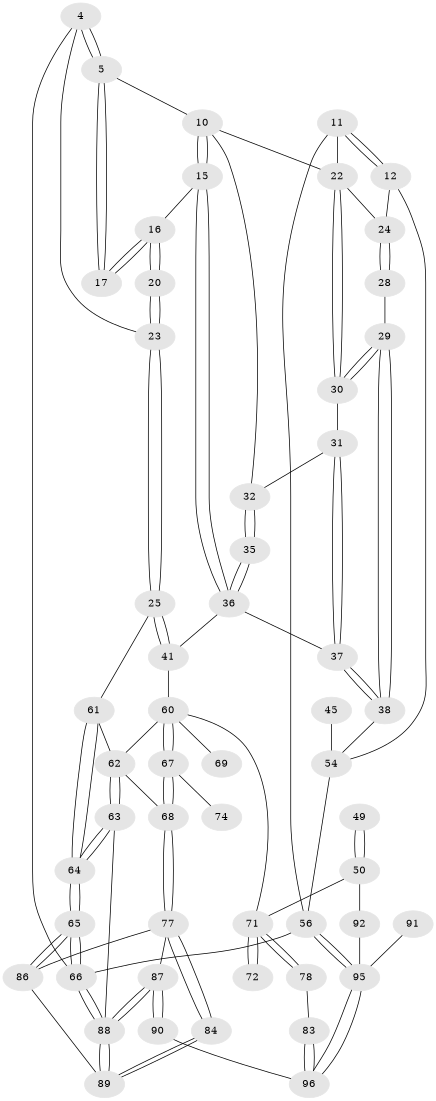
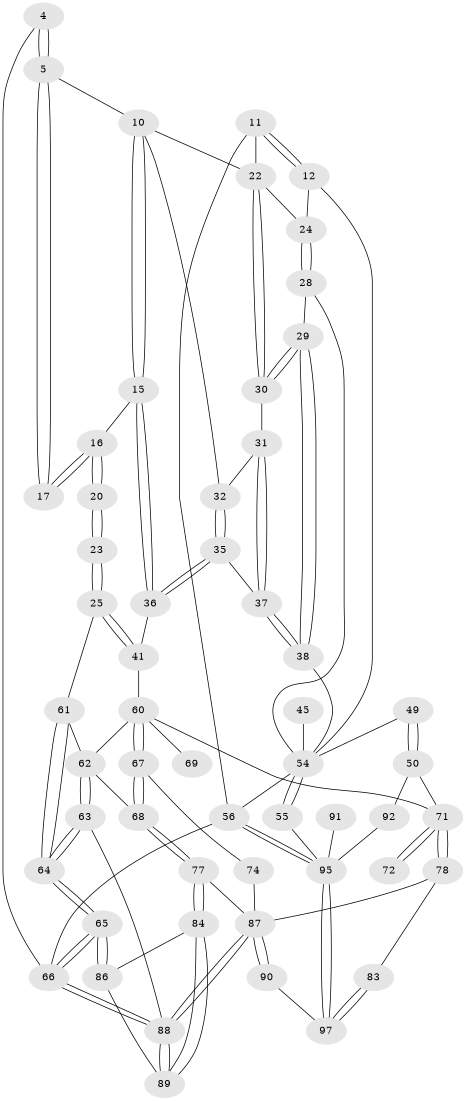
  graph {
    node [color=gray90 style=filled]
    4
    5
    23 [super="+19"]
    66 [super="+3"]
    10 [super="+9+6"]
    17
    25
    88
    15
    22 [super="+21+8"]
    32
    16
    36
    24
    30
    35
    11 [super="+7"]
    12
    56 [super="+2"]
    54 [super="+47+48"]
    95 [super="+94+93"]
    28
+   55
    20
    41 [super="+40"]
    31
    61 [super="+44+26"]
    29
    60 [super="+42+59+53"]
    62 [super="+43"]
    64
    38
    37
    71 [super="+51"]
    67
    69
    45
    49
    50
    92 [super="+82+81"]
    72
    78
-   96
+   96 [label=97]
    63
    68
    74
    65
    77
    86 [super="+85"]
    89
    87 [super="+76+79"]
    84
    83
    90
    91
    4 -- 5
    4 -- 5
-   4 -- 23
    4 -- 66
    5 -- 10
    5 -- 17
    5 -- 17
    23 -- 25
    23 -- 25
    66 -- 88
    66 -- 88
    10 -- 15
    10 -- 15
    10 -- 22
    10 -- 32
    25 -- 41
    25 -- 41
    25 -- 61
    88 -- 89
    88 -- 89
    15 -- 16
    15 -- 36
    15 -- 36
    22 -- 24
    22 -- 30
    22 -- 30
    32 -- 35
    32 -- 35
    16 -- 17
    16 -- 17
    16 -- 20
    16 -- 20
    36 -- 41
    24 -- 28
    24 -- 28
    30 -- 31
    35 -- 36
    35 -- 36
-   36 -- 37
+   35 -- 37
    11 -- 22 [weight=2]
    11 -- 12
    11 -- 12
    11 -- 56
    12 -- 24
    12 -- 54
    56 -- 66 [weight=2]
    56 -- 95 [weight=2]
    56 -- 95
    54 -- 56
+   54 -- 55 [weight=2]
+   54 -- 55
    95 -- 96
    95 -- 96
+   28 -- 54
    28 -- 29
+   55 -- 95
    20 -- 23 [weight=2]
    20 -- 23
    41 -- 60 [weight=2]
    31 -- 32
    31 -- 37
    31 -- 37
    61 -- 62
    61 -- 64
    61 -- 64
    29 -- 30
    29 -- 30
    29 -- 38
    29 -- 38
    60 -- 62
    60 -- 71
    60 -- 67
    60 -- 67
    60 -- 69
    62 -- 63
    62 -- 63
    62 -- 68
    64 -- 65
    64 -- 65
    38 -- 54
    37 -- 38
    37 -- 38
    71 -- 72
    71 -- 72
    71 -- 78
    71 -- 78
    67 -- 68
    67 -- 68
    67 -- 74
    45 -- 54 [weight=3]
+   49 -- 54 [weight=2]
    49 -- 50
    49 -- 50
    50 -- 71
    50 -- 92
    92 -- 95 [weight=2]
+   78 -- 87
    78 -- 83
    63 -- 88
    63 -- 64
    63 -- 64
    68 -- 77
    68 -- 77
+   74 -- 87
    65 -- 66
    65 -- 66
    65 -- 86
    65 -- 86
    77 -- 87
    77 -- 84
    77 -- 84
    86 -- 89
    87 -- 88
    87 -- 88
    87 -- 90 [weight=2]
    87 -- 90
-   77 -- 86
+   84 -- 86
    84 -- 89
    84 -- 89
    83 -- 96
    83 -- 96
    90 -- 96
    91 -- 95 [weight=2]
  }
